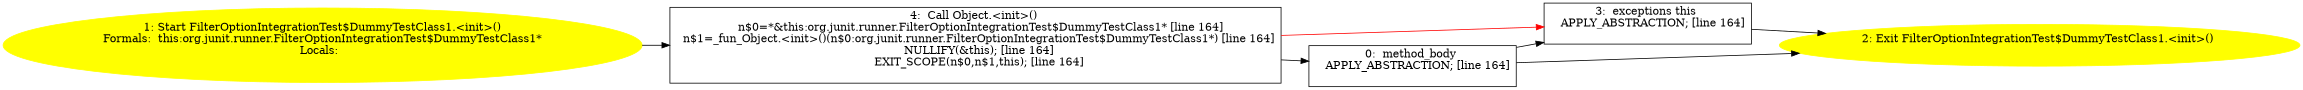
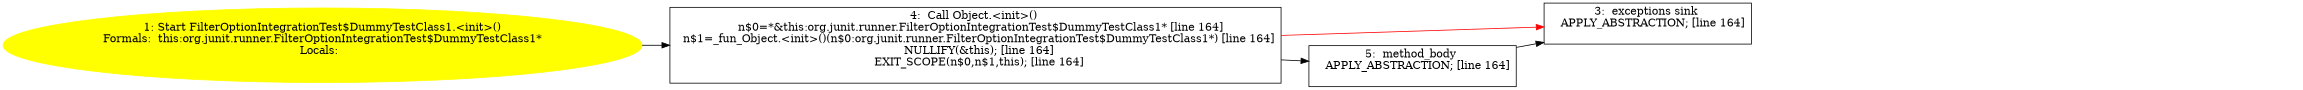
  digraph {
    rankdir=LR
    node [shape=box]
    n1 [color=yellow label="1: Start FilterOptionIntegrationTest$DummyTestClass1.<init>()\nFormals:  this:org.junit.runner.FilterOptionIntegrationTest$DummyTestClass1*\nLocals:  \n  " style=filled shape=""]
    n2 [label="4:  Call Object.<init>() \n   n$0=*&this:org.junit.runner.FilterOptionIntegrationTest$DummyTestClass1* [line 164]\n  n$1=_fun_Object.<init>()(n$0:org.junit.runner.FilterOptionIntegrationTest$DummyTestClass1*) [line 164]\n  NULLIFY(&this); [line 164]\n  EXIT_SCOPE(n$0,n$1,this); [line 164]\n "]
-   n3 [label="3:  exceptions this \n   APPLY_ABSTRACTION; [line 164]\n "]
-   n4 [label="0:  method_body \n   APPLY_ABSTRACTION; [line 164]\n "]
-   n5 [color=yellow label="2: Exit FilterOptionIntegrationTest$DummyTestClass1.<init>() \n  " style=filled shape=""]
+   n3 [label="3:  exceptions sink \n   APPLY_ABSTRACTION; [line 164]\n "]
+   n4 [label="5:  method_body \n   APPLY_ABSTRACTION; [line 164]\n "]
    n1 -> n2
    n2 -> n3 [color=red]
    n2 -> n4
-   n3 -> n5
    n4 -> n3 [color=black]
-   n4 -> n5
  }
